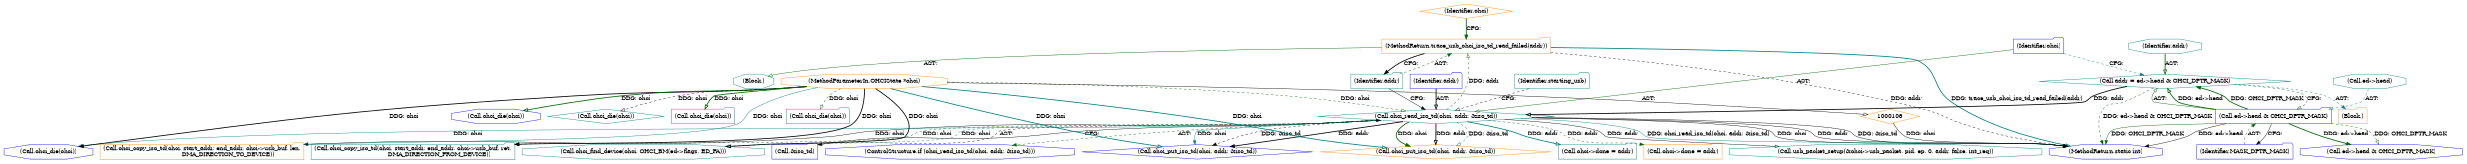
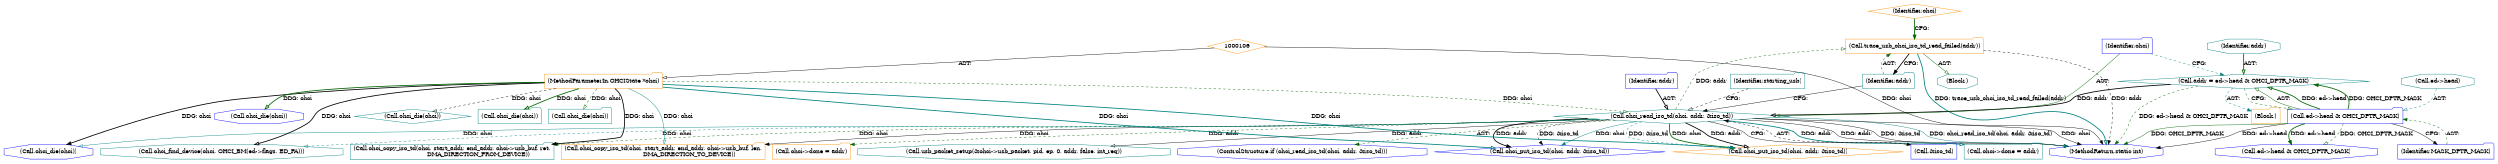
  digraph {
    node [color=teal shape=folder]
    edge [arrowhead=onormal color=black style=dashed]
-   n1 [color=darkorange label="(MethodReturn,trace_usb_ohci_iso_td_read_failed(addr))"]
+   n1 [color=darkorange label="(Call,trace_usb_ohci_iso_td_read_failed(addr))"]
    n2 [color=blue label="(MethodReturn,static int)" shape=octagon]
    n3 [label="(Identifier,addr)"]
    n4 [label="(Block,)" shape=octagon]
    n5 [label="(Call,ohci_read_iso_td(ohci, addr, &iso_td))" shape=diamond]
    n6 [label="(Call,ohci->done = addr)"]
    n7 [color=blue label="(Call,&iso_td)"]
    n8 [color=darkorange label="(Call,ohci_copy_iso_td(ohci, start_addr, end_addr, ohci->usb_buf, len,\n                             DMA_DIRECTION_TO_DEVICE))"]
    n9 [color=darkorange label="(Call,ohci->done = addr)"]
    n10 [color=blue label="(Call,ohci_put_iso_td(ohci, addr, &iso_td))" shape=diamond]
    n11 [label="(Call,ohci_find_device(ohci, OHCI_BM(ed->flags, ED_FA)))" shape=octagon]
    n12 [color=darkorange label="(Call,ohci_put_iso_td(ohci, addr, &iso_td))" shape=diamond]
    n13 [label="(Call,ohci_copy_iso_td(ohci, start_addr, end_addr, ohci->usb_buf, ret,\n                             DMA_DIRECTION_FROM_DEVICE))"]
    n14 [color=blue label="(Call,ohci_die(ohci))" shape=octagon]
    n15 [label="(Call,usb_packet_setup(&ohci->usb_packet, pid, ep, 0, addr, false, int_req))" shape=octagon]
    n16 [color=blue label="(ControlStructure,if (ohci_read_iso_td(ohci, addr, &iso_td)))" shape=octagon]
-   n17 [color=darkorange label="(MethodParameterIn,OHCIState *ohci)" shape=octagon]
+   n17 [color=darkorange label="(MethodParameterIn,OHCIState *ohci)"]
    n18 [color=blue label="(Call,ohci_die(ohci))" shape=octagon]
    n19 [label="(Call,ohci_die(ohci))" shape=diamond]
    n20 [label="(Call,ohci_die(ohci))"]
    n21 [label="(Call,ohci_die(ohci))"]
    1000106 [color=darkorange shape=diamond]
    n23 [label="(Call,addr = ed->head & OHCI_DPTR_MASK)" shape=diamond]
    n24 [color=blue label="(Call,ed->head & OHCI_DPTR_MASK)"]
    n25 [color=darkorange label="(Block,)"]
    n26 [color=blue label="(Call,ed->head & OHCI_DPTR_MASK)" shape=octagon]
    n27 [color=blue label="(Identifier,MASK_DPTR_MASK)"]
    n28 [label="(Identifier,addr)" shape=octagon]
    n29 [label="(Identifier,starting_usb)"]
    n30 [color=darkorange label="(Identifier,ohci)" shape=diamond]
    n31 [color=blue label="(Identifier,ohci)"]
    n32 [label="(Call,ed->head)" shape=octagon]
    n33 [color=blue label="(Identifier,addr)"]
    n1 -> n2 [color=teal label="DDG: trace_usb_ohci_iso_td_read_failed(addr)" style=bold]
    n1 -> n2 [arrowhead=normal label="DDG: addr"]
    n1 -> n3 [arrowhead=normal label="CFG: " style=bold]
    n1 -> n4 [color=darkgreen label="AST: " style=solid]
    n3 -> n1 [arrowhead=normal color=darkgreen label="AST: "]
    n3 -> n5 [arrowhead=normal label="CFG: " style=solid]
    n5 -> n1 [color=darkgreen label="DDG: addr"]
    n5 -> n2 [label="DDG: addr" style=solid]
    n5 -> n2 [arrowhead=normal label="DDG: &iso_td" style=solid]
    n5 -> n2 [arrowhead=normal color=teal label="DDG: ohci_read_iso_td(ohci, addr, &iso_td)" style=solid]
    n5 -> n2 [arrowhead=normal label="DDG: ohci" style=solid]
    n5 -> n6 [color=teal label="DDG: addr" style=bold]
    n5 -> n7 [arrowhead=normal label="CFG: " style=solid]
    n5 -> n8 [arrowhead=normal label="DDG: ohci" style=solid]
    n5 -> n9 [arrowhead=normal color=darkgreen label="DDG: addr"]
    n5 -> n10 [arrowhead=normal color=teal label="DDG: ohci" style=solid]
    n5 -> n10 [arrowhead=normal label="DDG: addr" style=bold]
    n5 -> n10 [arrowhead=normal label="DDG: &iso_td"]
    n5 -> n11 [color=teal label="DDG: ohci"]
    n5 -> n12 [arrowhead=normal color=darkgreen label="DDG: ohci" style=bold]
    n5 -> n12 [label="DDG: addr" style=bold]
    n5 -> n12 [color=teal label="DDG: &iso_td"]
    n5 -> n13 [arrowhead=normal color=darkgreen label="DDG: ohci"]
    n5 -> n14 [color=teal label="DDG: ohci" style=solid]
    n5 -> n15 [label="DDG: addr" style=solid]
    n5 -> n16 [arrowhead=normal color=darkgreen label="AST: "]
    n7 -> n5 [arrowhead=normal label="AST: "]
    n17 -> n5 [color=darkgreen label="DDG: ohci"]
    n17 -> n8 [color=teal label="DDG: ohci" style=solid]
    n17 -> n10 [color=teal label="DDG: ohci" style=bold]
    n17 -> n11 [label="DDG: ohci" style=bold]
    n17 -> n12 [color=teal label="DDG: ohci" style=bold]
    n17 -> n13 [arrowhead=normal label="DDG: ohci" style=bold]
    n17 -> n14 [arrowhead=normal label="DDG: ohci" style=bold]
    n17 -> n18 [color=darkgreen label="DDG: ohci" style=bold]
    n17 -> n19 [label="DDG: ohci"]
    n17 -> n20 [color=darkgreen label="DDG: ohci" style=bold]
    n17 -> n21 [color=darkgreen label="DDG: ohci"]
-   n17 -> 1000106 [label="AST: " style=solid]
+   1000106 -> n17 [label="AST: " style=solid]
    1000106 -> n2 [arrowhead=normal label="DDG: ohci" style=solid]
    n23 -> n2 [arrowhead=normal color=darkgreen label="DDG: ed->head & OHCI_DPTR_MASK"]
    n23 -> n5 [label="DDG: addr" style=bold]
    n23 -> n24 [color=darkgreen label="CFG: "]
    n23 -> n25 [arrowhead=normal color=teal label="AST: "]
    n24 -> n2 [arrowhead=normal label="DDG: ed->head" style=solid]
    n24 -> n2 [arrowhead=normal color=darkgreen label="DDG: OHCI_DPTR_MASK" style=solid]
    n24 -> n23 [color=darkgreen label="AST: " style=solid]
    n24 -> n23 [color=darkgreen label="DDG: ed->head" style=bold]
    n24 -> n23 [arrowhead=normal color=darkgreen label="DDG: OHCI_DPTR_MASK" style=bold]
    n24 -> n26 [arrowhead=normal color=darkgreen label="DDG: ed->head" style=bold]
    n24 -> n26 [color=darkgreen label="DDG: OHCI_DPTR_MASK"]
    n24 -> n27 [arrowhead=normal label="CFG: " style=solid]
    n27 -> n24 [arrowhead=normal color=darkgreen label="AST: "]
    n28 -> n23 [color=darkgreen label="AST: " style=bold]
    n29 -> n5 [label="CFG: "]
    n30 -> n1 [arrowhead=normal color=darkgreen label="CFG: " style=bold]
    n31 -> n5 [color=darkgreen label="AST: " style=solid]
    n31 -> n23 [arrowhead=normal color=teal label="CFG: "]
    n32 -> n24 [color=teal label="AST: "]
    n33 -> n5 [label="AST: " style=bold]
  }
